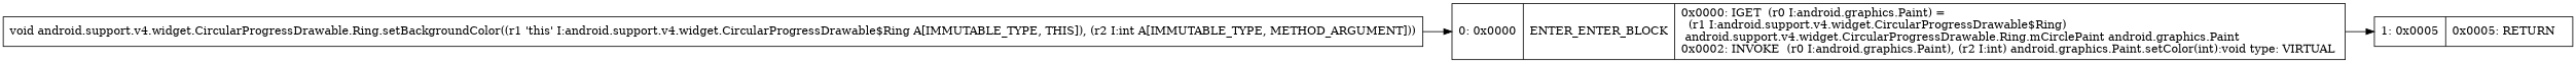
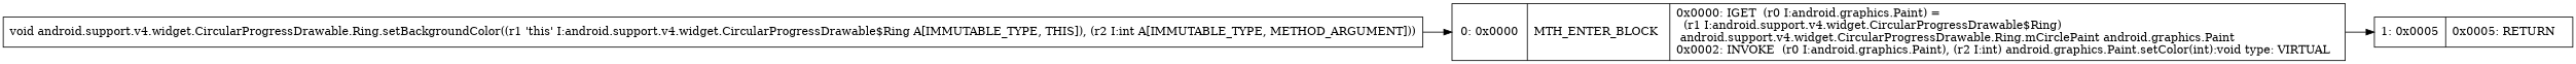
  digraph {
    rankdir=LR
    node [shape=record]
-   n1 [label="{0\:\ 0x0000|ENTER_ENTER_BLOCK\l|0x0000: IGET  (r0 I:android.graphics.Paint) = \l  (r1 I:android.support.v4.widget.CircularProgressDrawable$Ring)\l android.support.v4.widget.CircularProgressDrawable.Ring.mCirclePaint android.graphics.Paint \l0x0002: INVOKE  (r0 I:android.graphics.Paint), (r2 I:int) android.graphics.Paint.setColor(int):void type: VIRTUAL \l}"]
+   n1 [label="{0\:\ 0x0000|MTH_ENTER_BLOCK\l|0x0000: IGET  (r0 I:android.graphics.Paint) = \l  (r1 I:android.support.v4.widget.CircularProgressDrawable$Ring)\l android.support.v4.widget.CircularProgressDrawable.Ring.mCirclePaint android.graphics.Paint \l0x0002: INVOKE  (r0 I:android.graphics.Paint), (r2 I:int) android.graphics.Paint.setColor(int):void type: VIRTUAL \l}"]
    n2 [label="{1\:\ 0x0005|0x0005: RETURN   \l}"]
    n3 [label="{void android.support.v4.widget.CircularProgressDrawable.Ring.setBackgroundColor((r1 'this' I:android.support.v4.widget.CircularProgressDrawable$Ring A[IMMUTABLE_TYPE, THIS]), (r2 I:int A[IMMUTABLE_TYPE, METHOD_ARGUMENT])) }"]
    n1 -> n2
    n3 -> n1
  }
